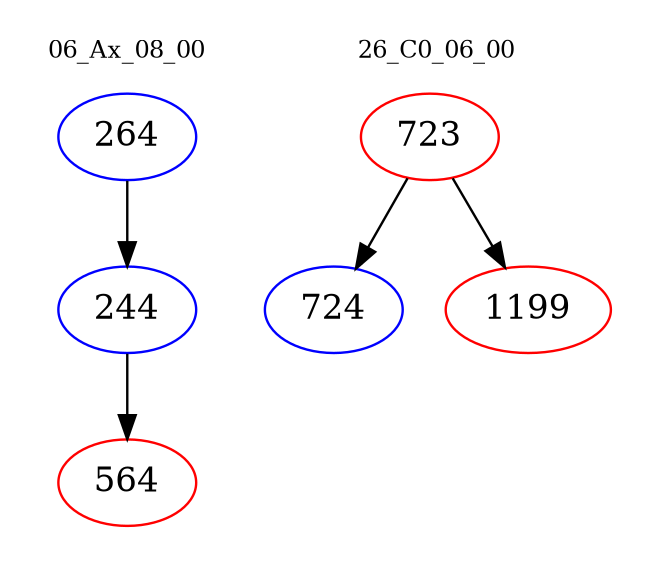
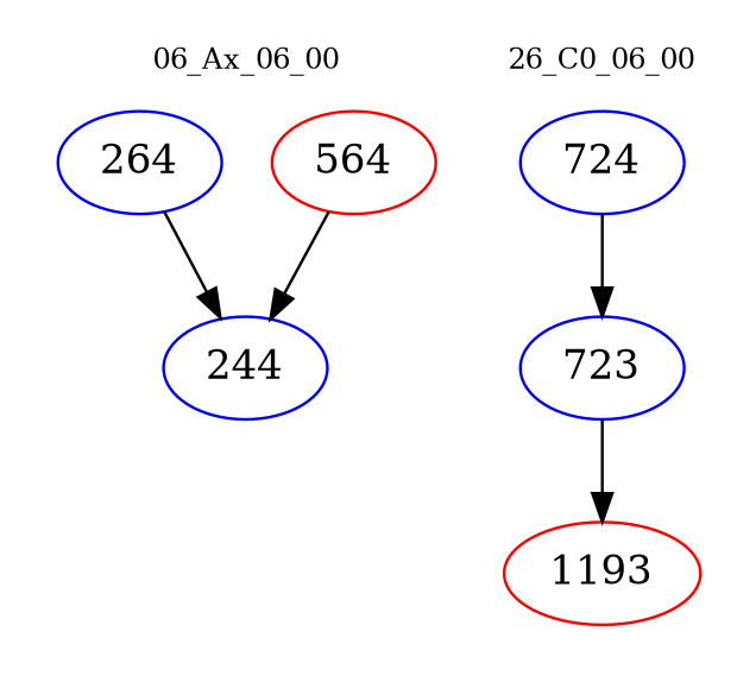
  digraph {
    node [color=blue]
    edge [color=black]
    n1 [label=244]
    n2 [color=red label=564]
    n3 [label=264]
-   n4 [color=red label=723]
+   n4 [label=723]
    n5 [label=724]
-   n6 [color=red label=1199]
+   n6 [color=red label=1193]
    subgraph cluster_1 {
      color=white
      fontsize=10
-     label="06_Ax_08_00"
+     label="06_Ax_06_00"
      n1
      n2
      n3
    }
    subgraph cluster_2 {
      color=white
      fontsize=10
      label="26_C0_06_00"
      n4
      n5
      n6
    }
-   n1 -> n2
+   n2 -> n1
    n3 -> n1
-   n4 -> n5
+   n5 -> n4
    n4 -> n6
  }
